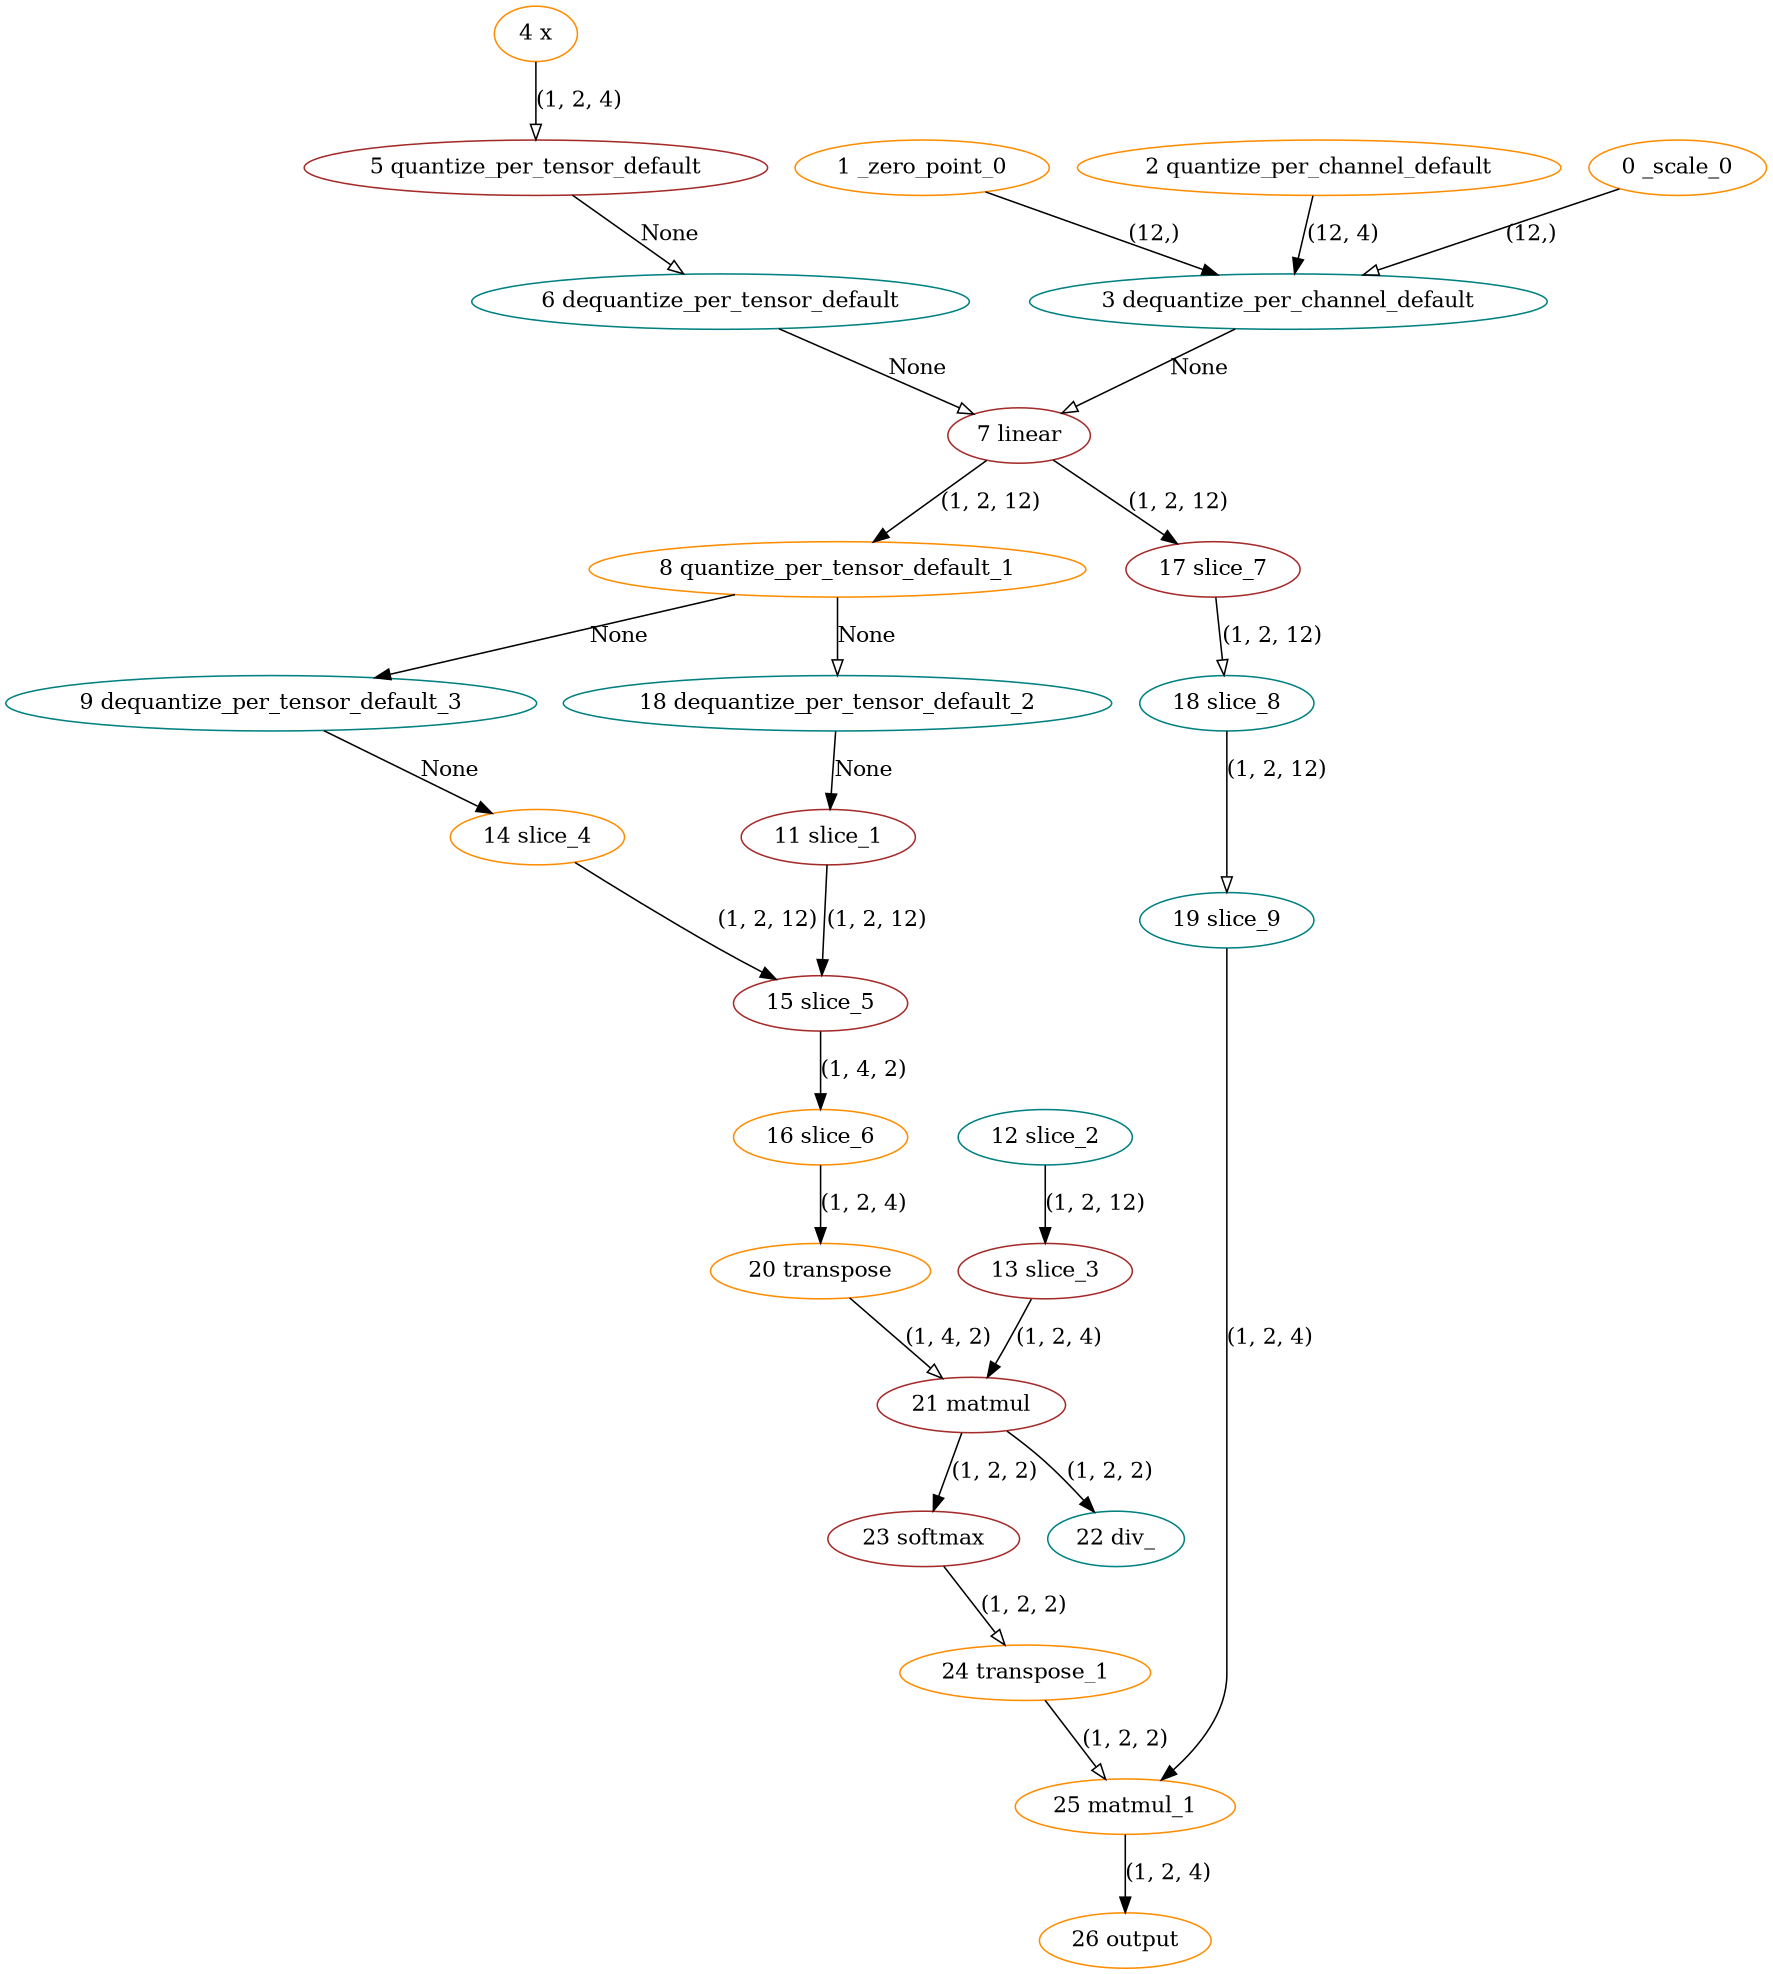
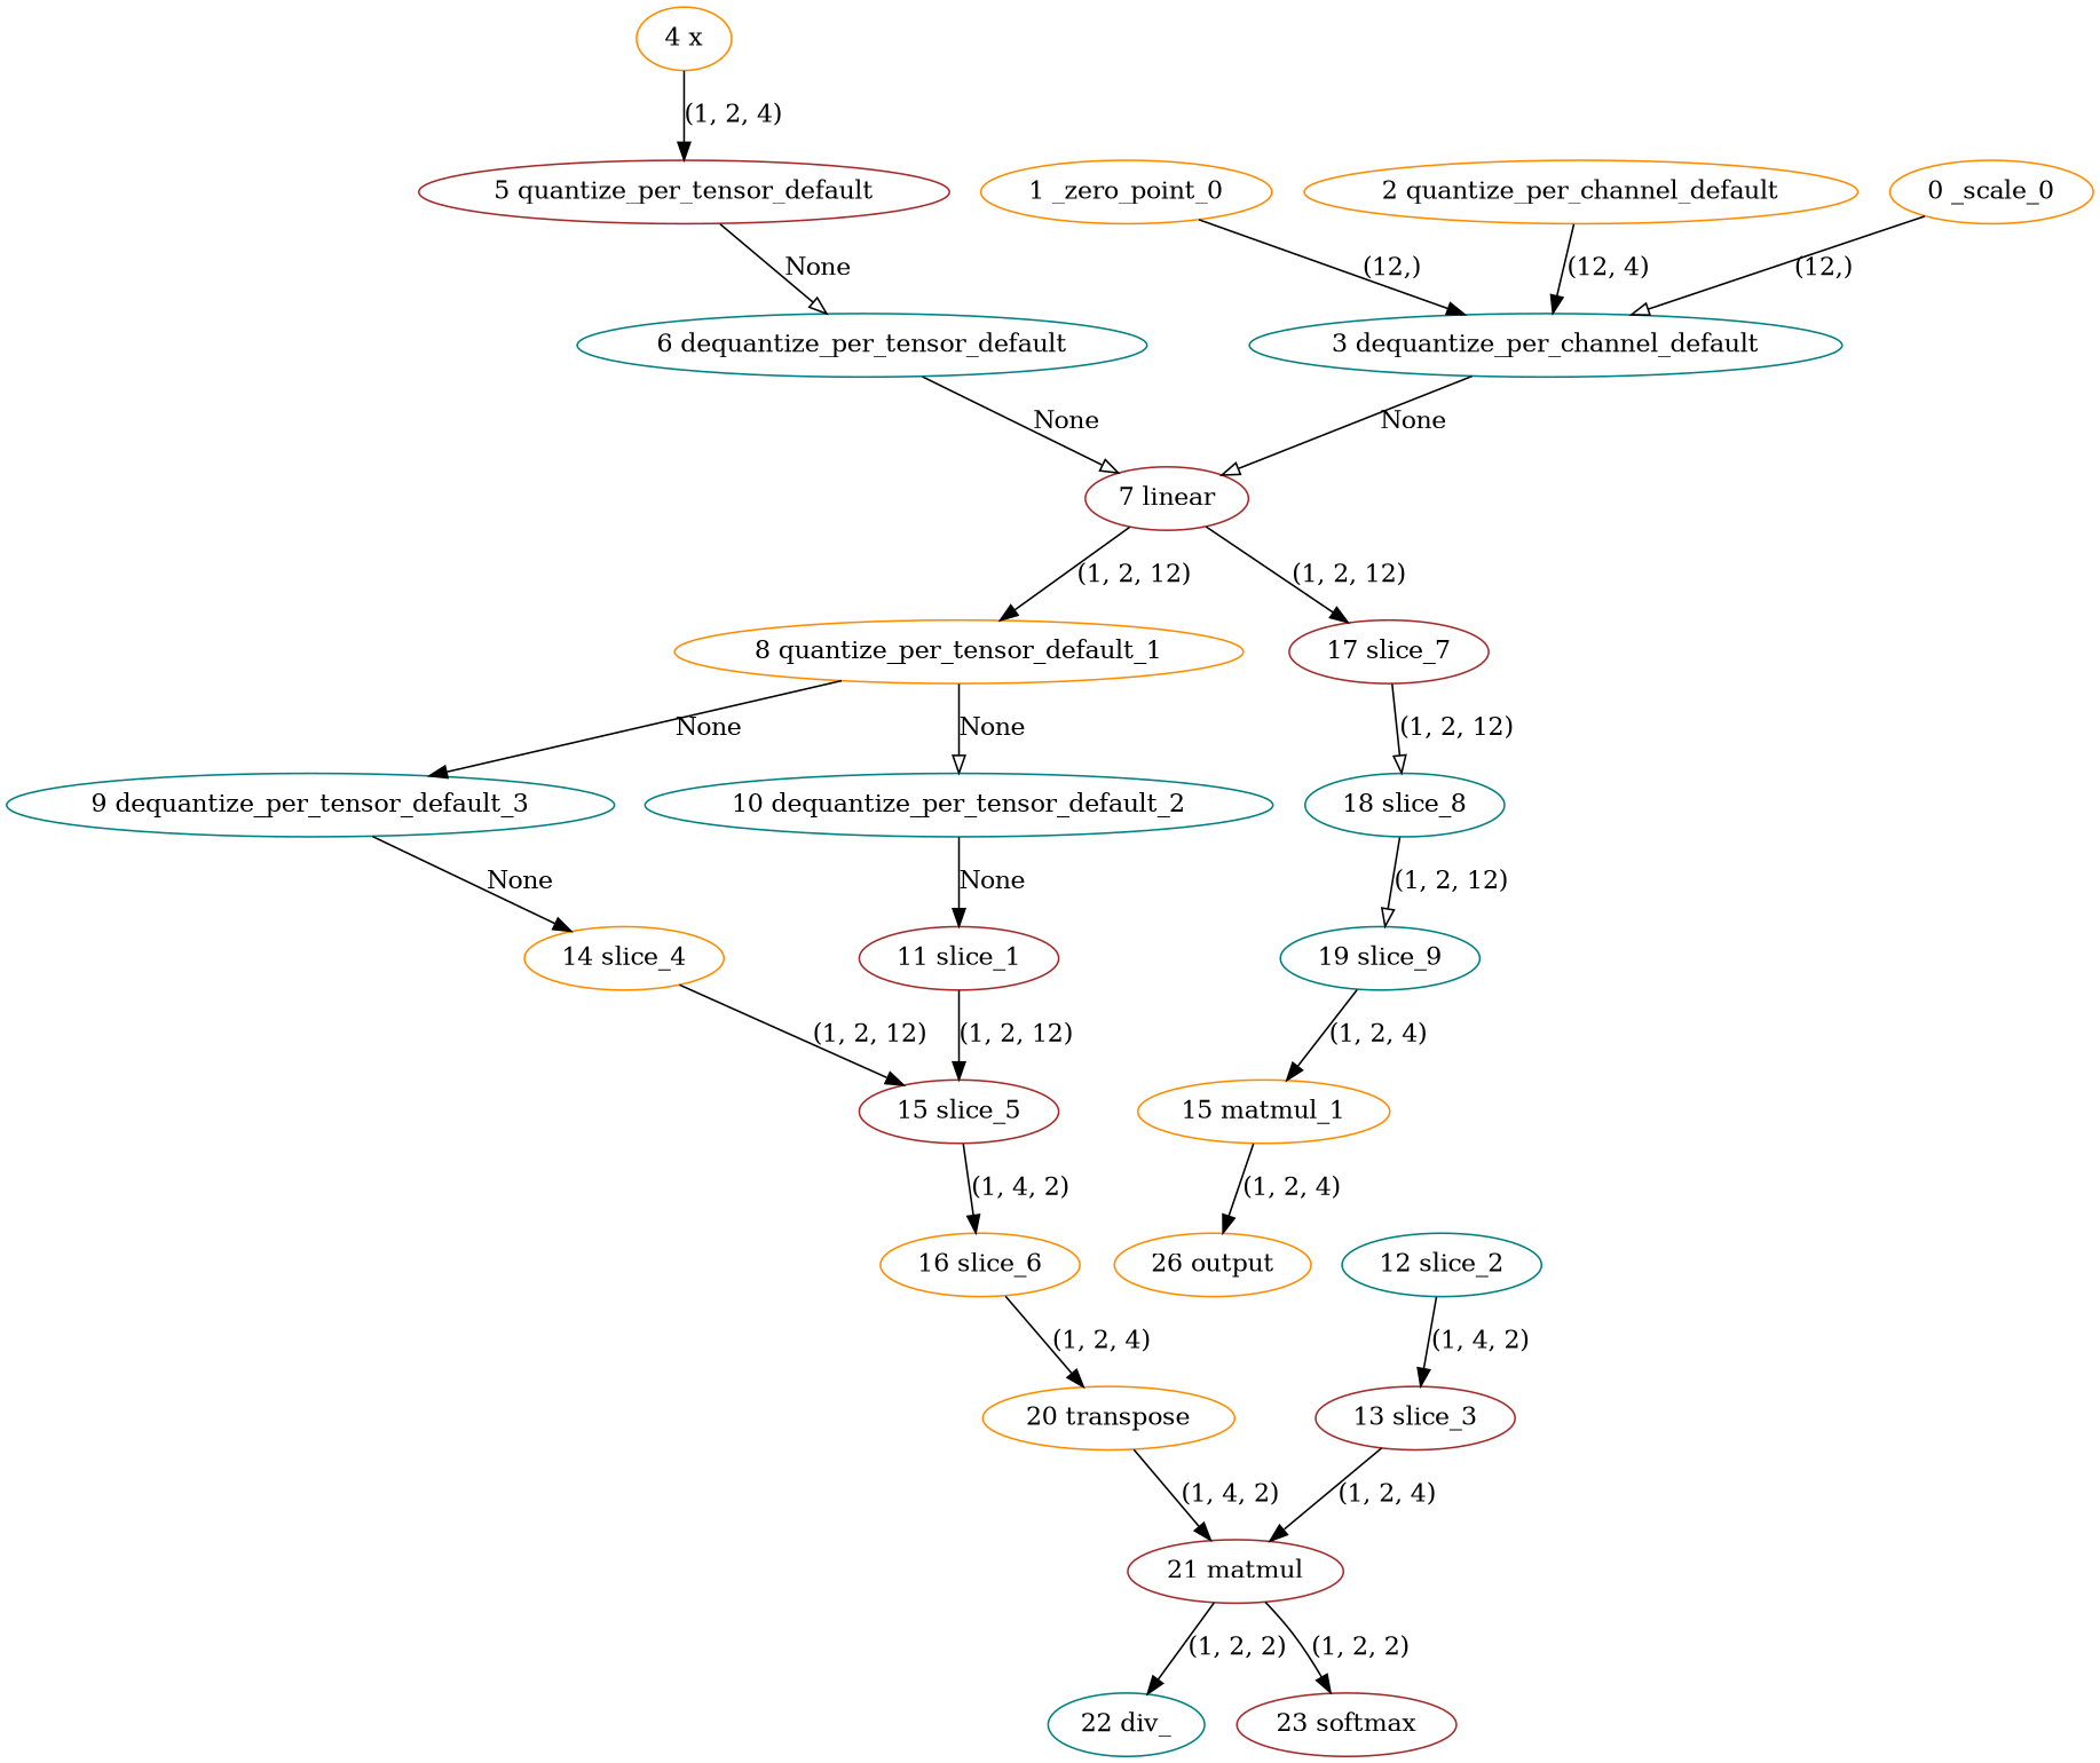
  strict digraph {
    node [color=darkorange type=slice]
    edge [arrowhead=normal style=solid]
    "0 _scale_0" [type=get_attr]
    "3 dequantize_per_channel_default" [color=teal type=dequantize_per_channel]
    "7 linear" [color=brown type=linear]
    "1 _zero_point_0" [type=get_attr]
    "2 quantize_per_channel_default" [type=get_attr]
    "8 quantize_per_tensor_default_1" [type=quantize_per_tensor]
    "17 slice_7" [color=brown]
    "4 x" [type=input]
    "5 quantize_per_tensor_default" [color=brown type=quantize_per_tensor]
    "6 dequantize_per_tensor_default" [color=teal type=dequantize_per_tensor]
    "9 dequantize_per_tensor_default_3" [color=teal type=dequantize_per_tensor]
-   "10 dequantize_per_tensor_default_2" [color=teal type=dequantize_per_tensor label="18 dequantize_per_tensor_default_2"]
+   "10 dequantize_per_tensor_default_2" [color=teal type=dequantize_per_tensor]
    "18 slice_8" [color=teal]
    "14 slice_4"
    "11 slice_1" [color=brown]
    "15 slice_5" [color=brown]
    "12 slice_2" [color=teal]
    "13 slice_3" [color=brown]
    "21 matmul" [color=brown type=matmul]
    "22 div_" [color=teal type=div_]
    "23 softmax" [color=brown type=softmax]
    "16 slice_6"
    "20 transpose" [type=transpose]
    "19 slice_9" [color=teal]
-   "25 matmul_1" [type=matmul]
+   "25 matmul_1" [type=matmul label="15 matmul_1"]
    "26 output" [type=output]
-   "24 transpose_1" [type=transpose]
    "0 _scale_0" -> "3 dequantize_per_channel_default" [arrowhead=onormal label="(12,)"]
    "3 dequantize_per_channel_default" -> "7 linear" [arrowhead=onormal label=None]
    "7 linear" -> "8 quantize_per_tensor_default_1" [label="(1, 2, 12)"]
    "7 linear" -> "17 slice_7" [label="(1, 2, 12)"]
    "1 _zero_point_0" -> "3 dequantize_per_channel_default" [label="(12,)"]
    "2 quantize_per_channel_default" -> "3 dequantize_per_channel_default" [label="(12, 4)"]
    "8 quantize_per_tensor_default_1" -> "9 dequantize_per_tensor_default_3" [label=None]
    "8 quantize_per_tensor_default_1" -> "10 dequantize_per_tensor_default_2" [arrowhead=onormal label=None]
    "17 slice_7" -> "18 slice_8" [arrowhead=onormal label="(1, 2, 12)"]
-   "4 x" -> "5 quantize_per_tensor_default" [arrowhead=onormal label="(1, 2, 4)"]
+   "4 x" -> "5 quantize_per_tensor_default" [label="(1, 2, 4)"]
    "5 quantize_per_tensor_default" -> "6 dequantize_per_tensor_default" [arrowhead=onormal label=None]
    "6 dequantize_per_tensor_default" -> "7 linear" [arrowhead=onormal label=None]
    "9 dequantize_per_tensor_default_3" -> "14 slice_4" [label=None]
    "10 dequantize_per_tensor_default_2" -> "11 slice_1" [label=None]
    "18 slice_8" -> "19 slice_9" [arrowhead=onormal label="(1, 2, 12)"]
    "14 slice_4" -> "15 slice_5" [label="(1, 2, 12)"]
    "11 slice_1" -> "15 slice_5" [label="(1, 2, 12)"]
    "15 slice_5" -> "16 slice_6" [label="(1, 4, 2)"]
-   "12 slice_2" -> "13 slice_3" [label="(1, 2, 12)"]
+   "12 slice_2" -> "13 slice_3" [label="(1, 4, 2)"]
    "13 slice_3" -> "21 matmul" [label="(1, 2, 4)"]
    "21 matmul" -> "22 div_" [label="(1, 2, 2)"]
    "21 matmul" -> "23 softmax" [label="(1, 2, 2)"]
-   "23 softmax" -> "24 transpose_1" [arrowhead=onormal label="(1, 2, 2)"]
    "16 slice_6" -> "20 transpose" [label="(1, 2, 4)"]
-   "20 transpose" -> "21 matmul" [arrowhead=onormal label="(1, 4, 2)"]
+   "20 transpose" -> "21 matmul" [label="(1, 4, 2)"]
    "19 slice_9" -> "25 matmul_1" [label="(1, 2, 4)"]
    "25 matmul_1" -> "26 output" [label="(1, 2, 4)"]
-   "24 transpose_1" -> "25 matmul_1" [arrowhead=onormal label="(1, 2, 2)"]
  }
